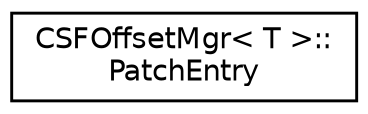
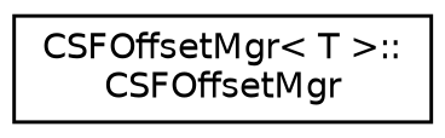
  digraph {
    rankdir=LR
-   n1 [color=black fillcolor=white fontname=Helvetica fontsize=10 height=0.2 label="CSFOffsetMgr\< T \>::\lPatchEntry" shape=record style=filled width=0.4]
+   n1 [color=black fillcolor=white fontname=Helvetica fontsize=10 height=0.2 label="CSFOffsetMgr\< T \>::\lCSFOffsetMgr" shape=record style=filled width=0.4]
  }
